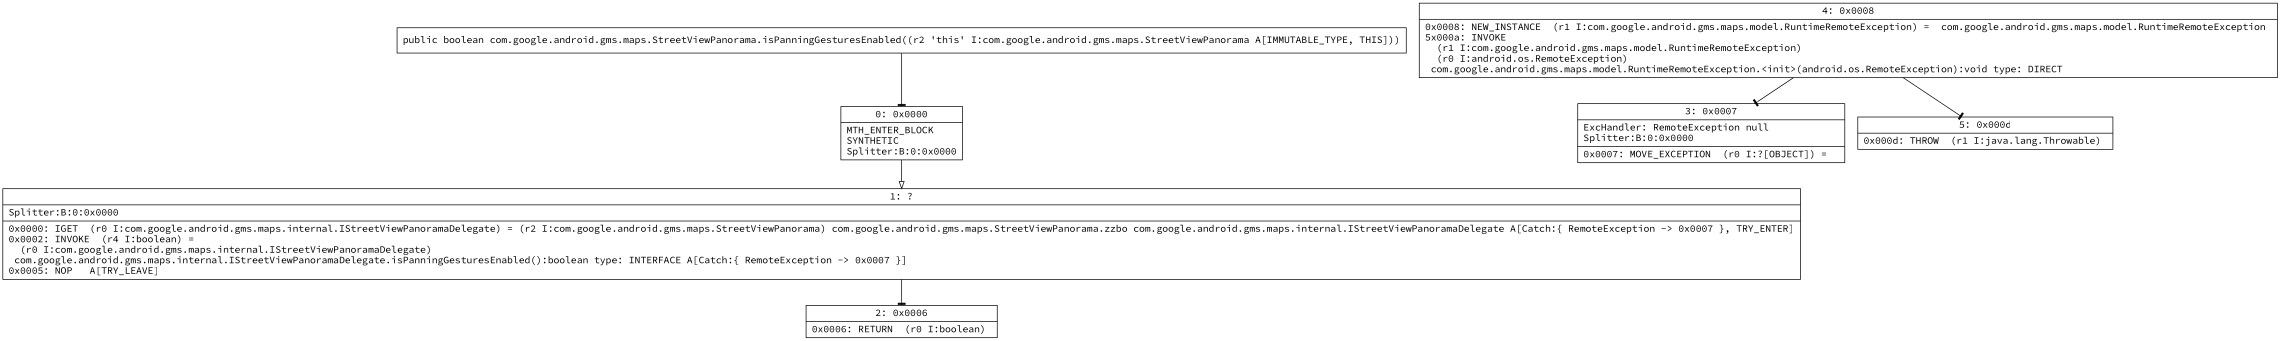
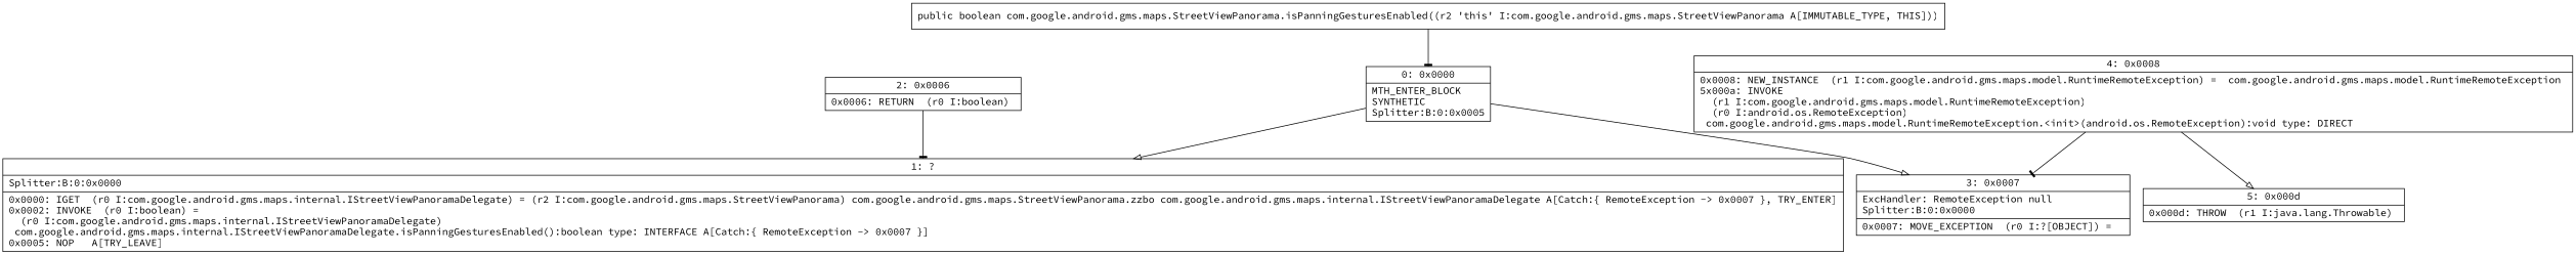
  digraph {
    fontname="Source Code Pro"
    node [fontname="Source Code Pro" shape=record]
    edge [arrowhead=tee fontname="Source Code Pro"]
-   n1 [label="{0\:\ 0x0000|MTH_ENTER_BLOCK\lSYNTHETIC\lSplitter:B:0:0x0000\l}"]
-   n2 [label="{1\:\ ?|Splitter:B:0:0x0000\l|0x0000: IGET  (r0 I:com.google.android.gms.maps.internal.IStreetViewPanoramaDelegate) = (r2 I:com.google.android.gms.maps.StreetViewPanorama) com.google.android.gms.maps.StreetViewPanorama.zzbo com.google.android.gms.maps.internal.IStreetViewPanoramaDelegate A[Catch:\{ RemoteException \-\> 0x0007 \}, TRY_ENTER]\l0x0002: INVOKE  (r4 I:boolean) = \l  (r0 I:com.google.android.gms.maps.internal.IStreetViewPanoramaDelegate)\l com.google.android.gms.maps.internal.IStreetViewPanoramaDelegate.isPanningGesturesEnabled():boolean type: INTERFACE A[Catch:\{ RemoteException \-\> 0x0007 \}]\l0x0005: NOP   A[TRY_LEAVE]\l}"]
+   n1 [label="{0\:\ 0x0000|MTH_ENTER_BLOCK\lSYNTHETIC\lSplitter:B:0:0x0005\l}"]
+   n2 [label="{1\:\ ?|Splitter:B:0:0x0000\l|0x0000: IGET  (r0 I:com.google.android.gms.maps.internal.IStreetViewPanoramaDelegate) = (r2 I:com.google.android.gms.maps.StreetViewPanorama) com.google.android.gms.maps.StreetViewPanorama.zzbo com.google.android.gms.maps.internal.IStreetViewPanoramaDelegate A[Catch:\{ RemoteException \-\> 0x0007 \}, TRY_ENTER]\l0x0002: INVOKE  (r0 I:boolean) = \l  (r0 I:com.google.android.gms.maps.internal.IStreetViewPanoramaDelegate)\l com.google.android.gms.maps.internal.IStreetViewPanoramaDelegate.isPanningGesturesEnabled():boolean type: INTERFACE A[Catch:\{ RemoteException \-\> 0x0007 \}]\l0x0005: NOP   A[TRY_LEAVE]\l}"]
    n3 [label="{3\:\ 0x0007|ExcHandler: RemoteException null\lSplitter:B:0:0x0000\l|0x0007: MOVE_EXCEPTION  (r0 I:?[OBJECT]) =  \l}"]
    n4 [label="{2\:\ 0x0006|0x0006: RETURN  (r0 I:boolean) \l}"]
    n5 [label="{4\:\ 0x0008|0x0008: NEW_INSTANCE  (r1 I:com.google.android.gms.maps.model.RuntimeRemoteException) =  com.google.android.gms.maps.model.RuntimeRemoteException \l5x000a: INVOKE  \l  (r1 I:com.google.android.gms.maps.model.RuntimeRemoteException)\l  (r0 I:android.os.RemoteException)\l com.google.android.gms.maps.model.RuntimeRemoteException.\<init\>(android.os.RemoteException):void type: DIRECT \l}"]
    n6 [label="{5\:\ 0x000d|0x000d: THROW  (r1 I:java.lang.Throwable) \l}"]
    n7 [label="{public boolean com.google.android.gms.maps.StreetViewPanorama.isPanningGesturesEnabled((r2 'this' I:com.google.android.gms.maps.StreetViewPanorama A[IMMUTABLE_TYPE, THIS])) }"]
    n1 -> n2 [arrowhead=onormal]
-   n2 -> n4
+   n1 -> n3 [arrowhead=onormal]
+   n4 -> n2
    n5 -> n3
-   n5 -> n6
+   n5 -> n6 [arrowhead=onormal]
    n7 -> n1
  }
